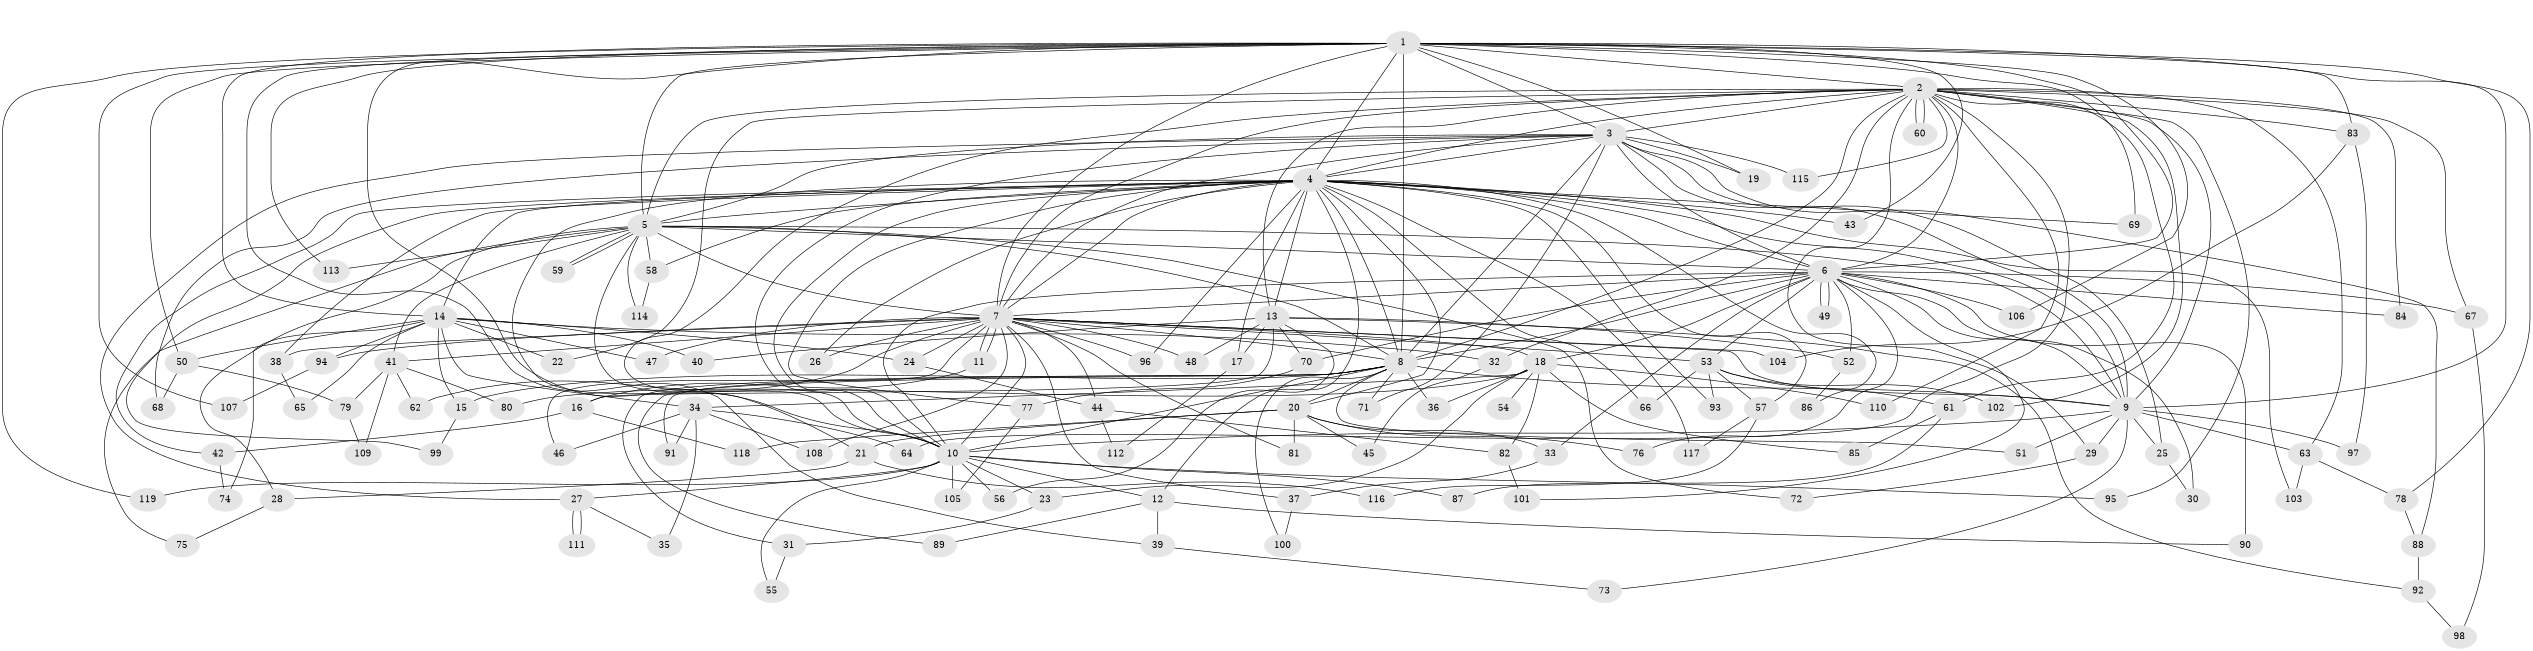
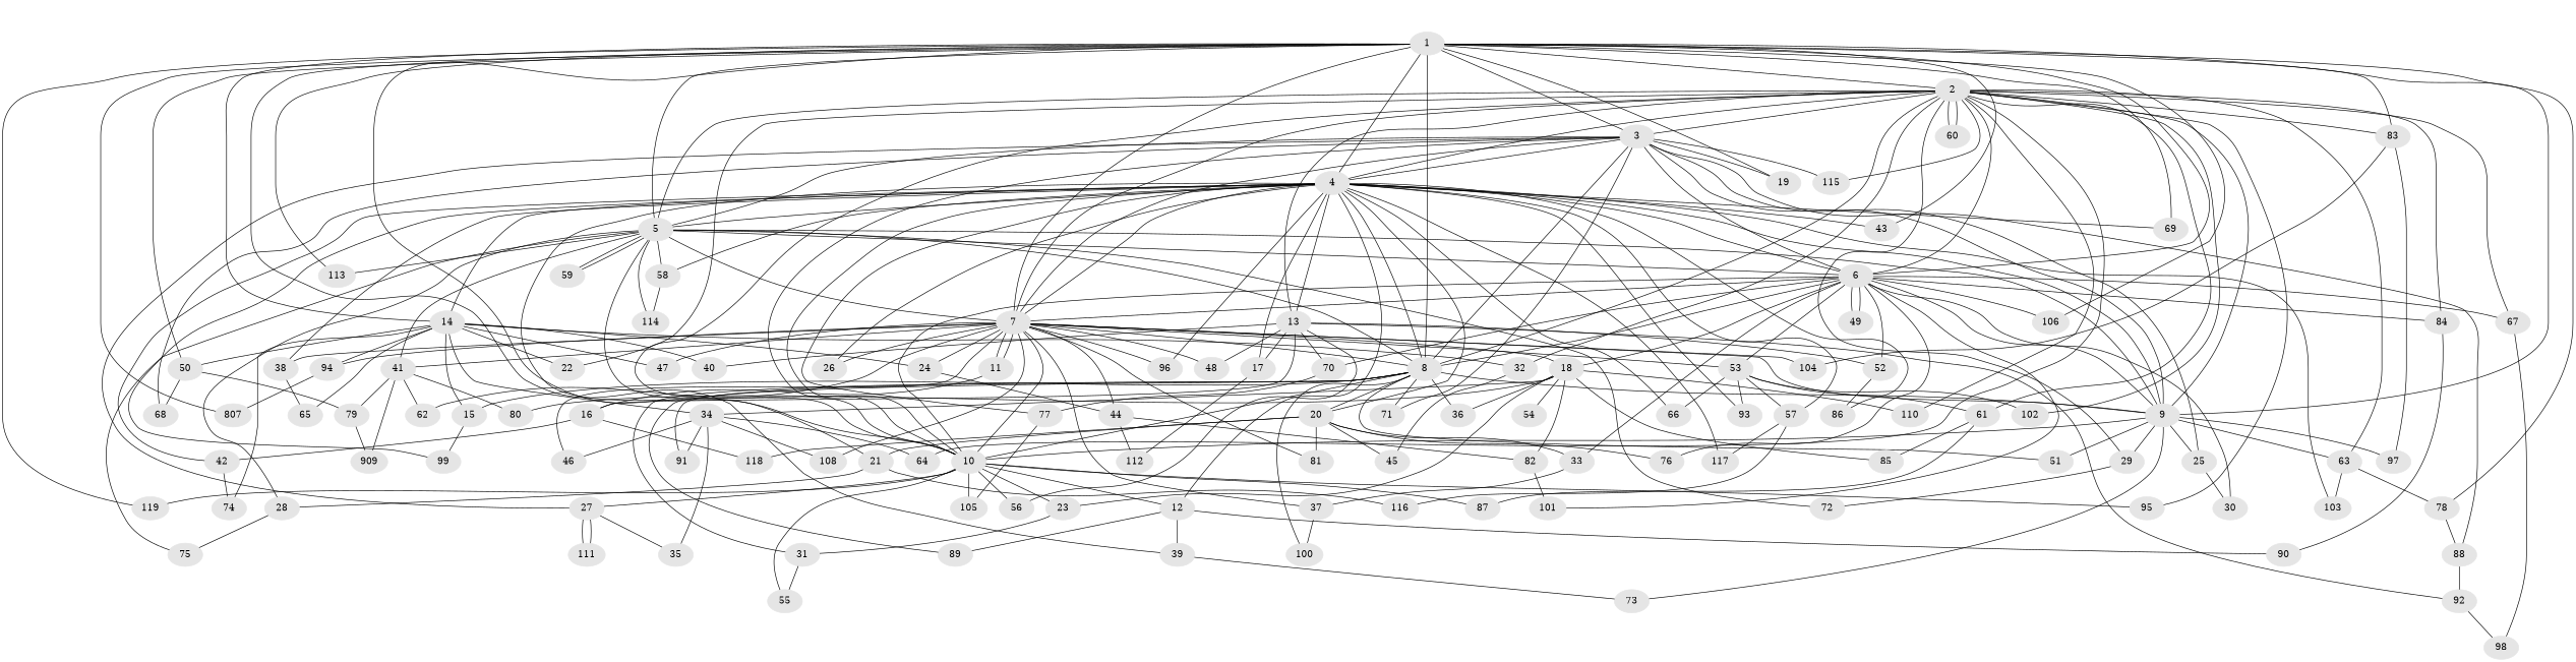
  graph {
    node [color=gray90 style=filled]
    1
    2
    3
    4
    5
    6
    7
    8
    9
    10
    14
    19
    39
    43
    50
    69
    78
    83
    106
-   107
+   107 [label=807]
    113
    119
    13
    22
    29
    32
    60
    61
    63
    64
    67
    84
    95
    102
    110
    115
    25
    27
    68
    71
    88
    12
    17
    20
    21
    26
    38
    42
    57
    58
    66
    77
    86
    93
    96
    99
    103
    117
    28
    41
    59
    72
    75
    114
    18
    30
    33
    49
    52
    53
    70
    76
    90
    101
    11
    24
    37
    44
    46
    47
    48
    62
    81
    94
    104
    108
    15
    31
    36
    51
    89
    91
    100
    73
    97
    23
    55
    56
    87
    105
    40
    34
    65
    74
    79
    16
    92
    45
    85
    98
    35
    111
    112
    118
    116
    80
-   109
+   109 [label=909]
    54
    82
    1 -- 2
    1 -- 3
    1 -- 4
    1 -- 5
    1 -- 6
    1 -- 7
    1 -- 8
    1 -- 9
    1 -- 10
    1 -- 14
    1 -- 19
    1 -- 39
    1 -- 43
    1 -- 50
    1 -- 69
    1 -- 78
    1 -- 83
    1 -- 106
    1 -- 107
    1 -- 113
    1 -- 119
    2 -- 3
    2 -- 4
    2 -- 5
    2 -- 6
    2 -- 7
    2 -- 8
    2 -- 9
    2 -- 10
    2 -- 83
    2 -- 13
    2 -- 22
    2 -- 29
    2 -- 32
    2 -- 60
    2 -- 60
    2 -- 61
    2 -- 63
    2 -- 64
    2 -- 67
    2 -- 84
    2 -- 95
    2 -- 102
    2 -- 110
    2 -- 115
    3 -- 4
    3 -- 5
    3 -- 6
    3 -- 7
    3 -- 8
    3 -- 9
    3 -- 10
    3 -- 19
    3 -- 115
    3 -- 25
    3 -- 27
    3 -- 68
    3 -- 71
    3 -- 88
    4 -- 5
    4 -- 6
    4 -- 7
    4 -- 8
    4 -- 9
    4 -- 10
    4 -- 14
    4 -- 43
    4 -- 69
    4 -- 13
    4 -- 12
    4 -- 17
    4 -- 20
    4 -- 21
    4 -- 26
    4 -- 38
    4 -- 42
    4 -- 57
    4 -- 58
    4 -- 66
    4 -- 77
    4 -- 86
    4 -- 93
    4 -- 96
    4 -- 99
    4 -- 103
    4 -- 117
    5 -- 6
    5 -- 7
    5 -- 8
    5 -- 9
    5 -- 10
    5 -- 113
    5 -- 58
    5 -- 28
    5 -- 41
    5 -- 59
    5 -- 59
    5 -- 72
    5 -- 75
    5 -- 114
    6 -- 7
    6 -- 8
    6 -- 9
    6 -- 10
    6 -- 106
    6 -- 67
    6 -- 84
    6 -- 18
    6 -- 30
    6 -- 33
    6 -- 49
    6 -- 49
    6 -- 52
    6 -- 53
    6 -- 70
    6 -- 76
-   6 -- 90
+   84 -- 90
    6 -- 101
    7 -- 8
    7 -- 9
    7 -- 10
    7 -- 26
    7 -- 38
    7 -- 96
    7 -- 41
    7 -- 18
    7 -- 53
    7 -- 11
    7 -- 11
    7 -- 24
    7 -- 37
    7 -- 44
    7 -- 46
    7 -- 47
    7 -- 48
    7 -- 62
    7 -- 81
    7 -- 94
    7 -- 104
    7 -- 108
    8 -- 9
    8 -- 10
    8 -- 71
    8 -- 20
    8 -- 15
    8 -- 31
    8 -- 36
    8 -- 51
    8 -- 89
    8 -- 91
    8 -- 100
    9 -- 10
    9 -- 29
    9 -- 63
    9 -- 25
    9 -- 51
    9 -- 73
    9 -- 97
    10 -- 119
    10 -- 95
    10 -- 27
    10 -- 12
    10 -- 23
    10 -- 55
    10 -- 56
    10 -- 87
    10 -- 105
    14 -- 50
    14 -- 22
    14 -- 32
    14 -- 24
    14 -- 47
    14 -- 94
    14 -- 15
    14 -- 40
    14 -- 34
    14 -- 65
    14 -- 74
    39 -- 73
    50 -- 68
    50 -- 79
    78 -- 88
    83 -- 104
    83 -- 97
    13 -- 17
    13 -- 52
    13 -- 70
    13 -- 48
    13 -- 56
    13 -- 40
    13 -- 16
    13 -- 92
    29 -- 72
    32 -- 45
    61 -- 87
    61 -- 85
    63 -- 78
    63 -- 103
    67 -- 98
    25 -- 30
    27 -- 35
    27 -- 111
    27 -- 111
    88 -- 92
    12 -- 39
    12 -- 90
    12 -- 89
    17 -- 112
    20 -- 21
    20 -- 33
    20 -- 76
    20 -- 81
    20 -- 45
    20 -- 118
    21 -- 28
    21 -- 116
    38 -- 65
    42 -- 74
    57 -- 117
    57 -- 116
    58 -- 114
    77 -- 105
    28 -- 75
    41 -- 62
    41 -- 79
    41 -- 80
    41 -- 109
    18 -- 110
    18 -- 36
    18 -- 23
    18 -- 34
    18 -- 85
    18 -- 80
    18 -- 54
    18 -- 82
    33 -- 37
    52 -- 86
    53 -- 61
    53 -- 102
    53 -- 57
    53 -- 66
    53 -- 93
    70 -- 77
    11 -- 16
    24 -- 44
    37 -- 100
    44 -- 112
    44 -- 82
    94 -- 107
    15 -- 99
    31 -- 55
    23 -- 31
    34 -- 64
    34 -- 46
    34 -- 108
    34 -- 91
    34 -- 35
    79 -- 109
    16 -- 42
    16 -- 118
    92 -- 98
    82 -- 101
  }
